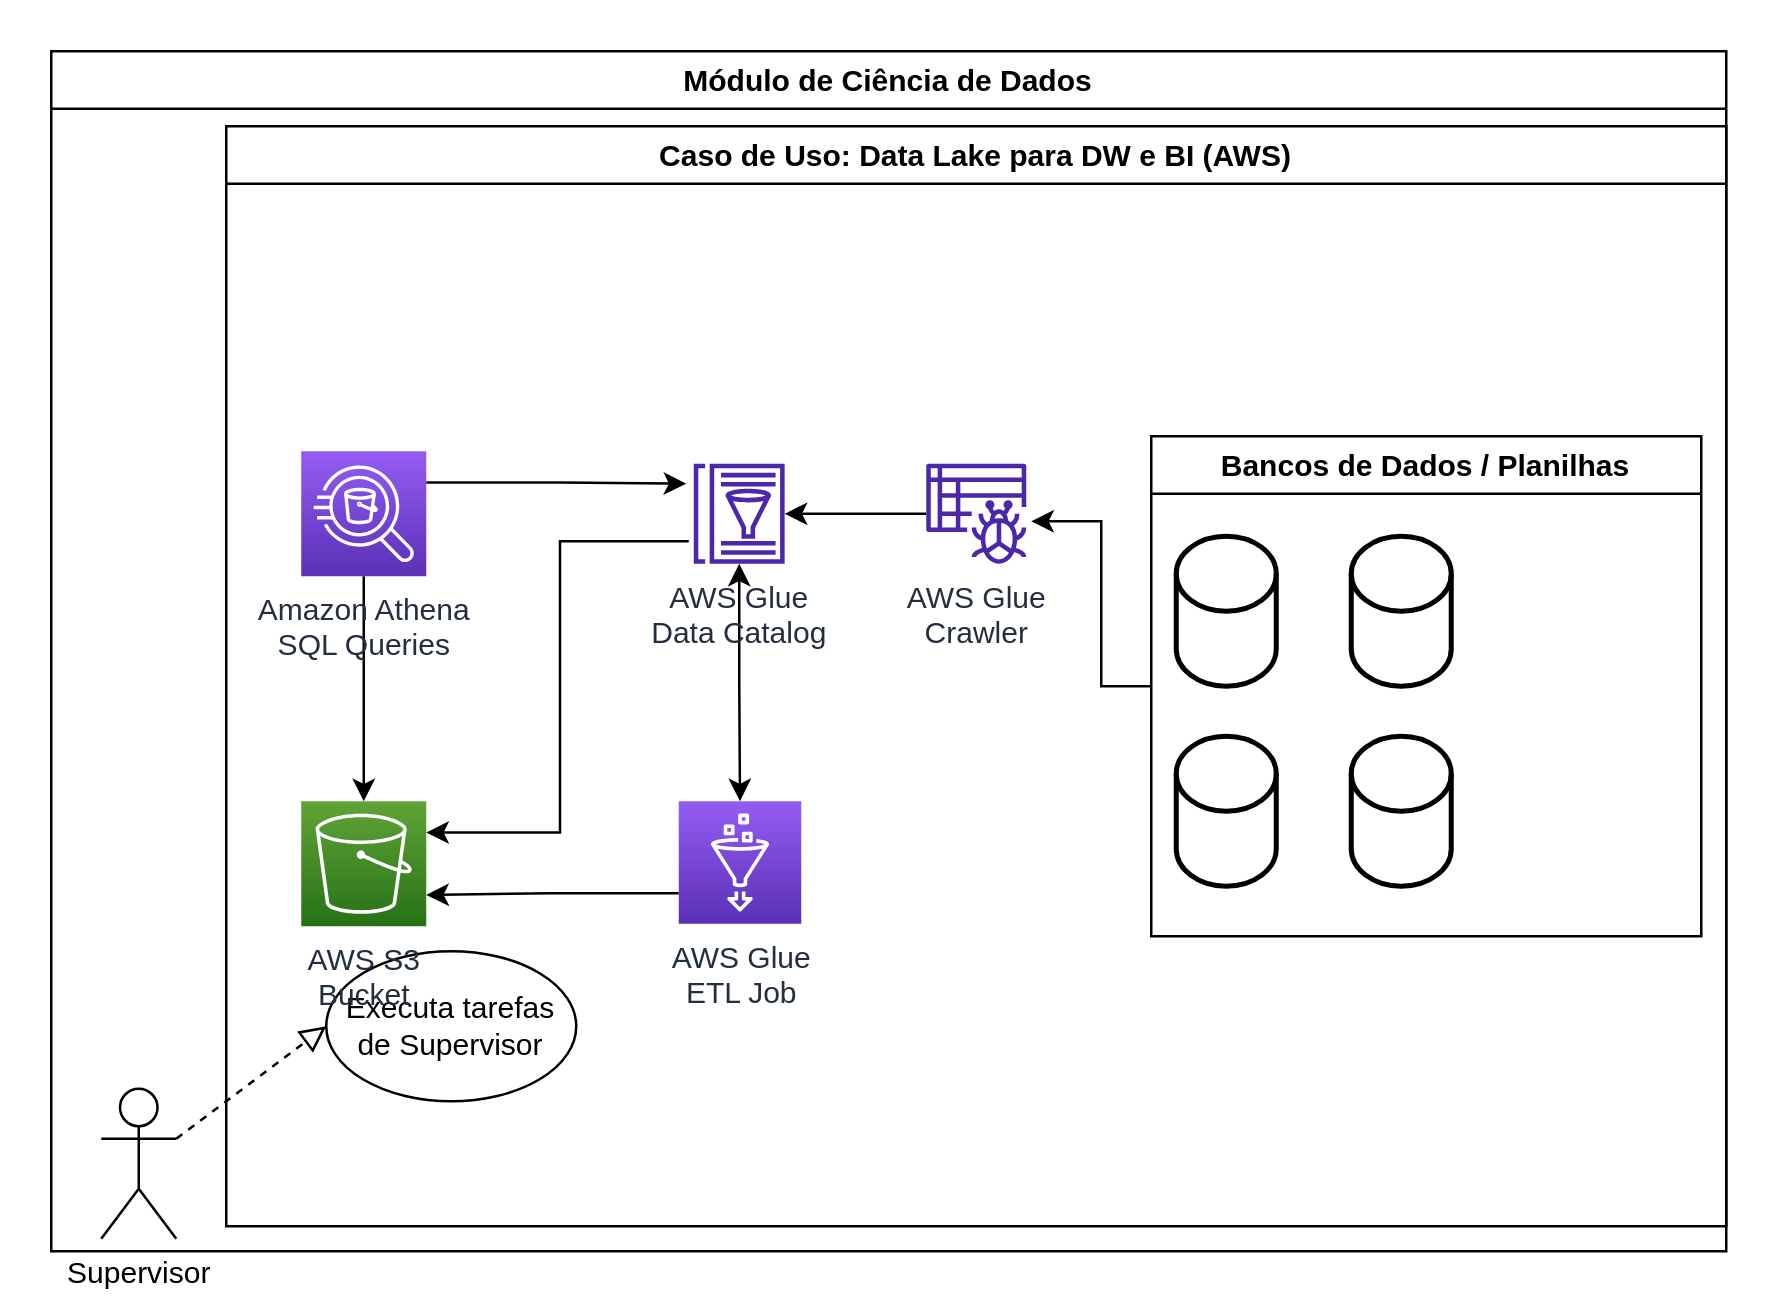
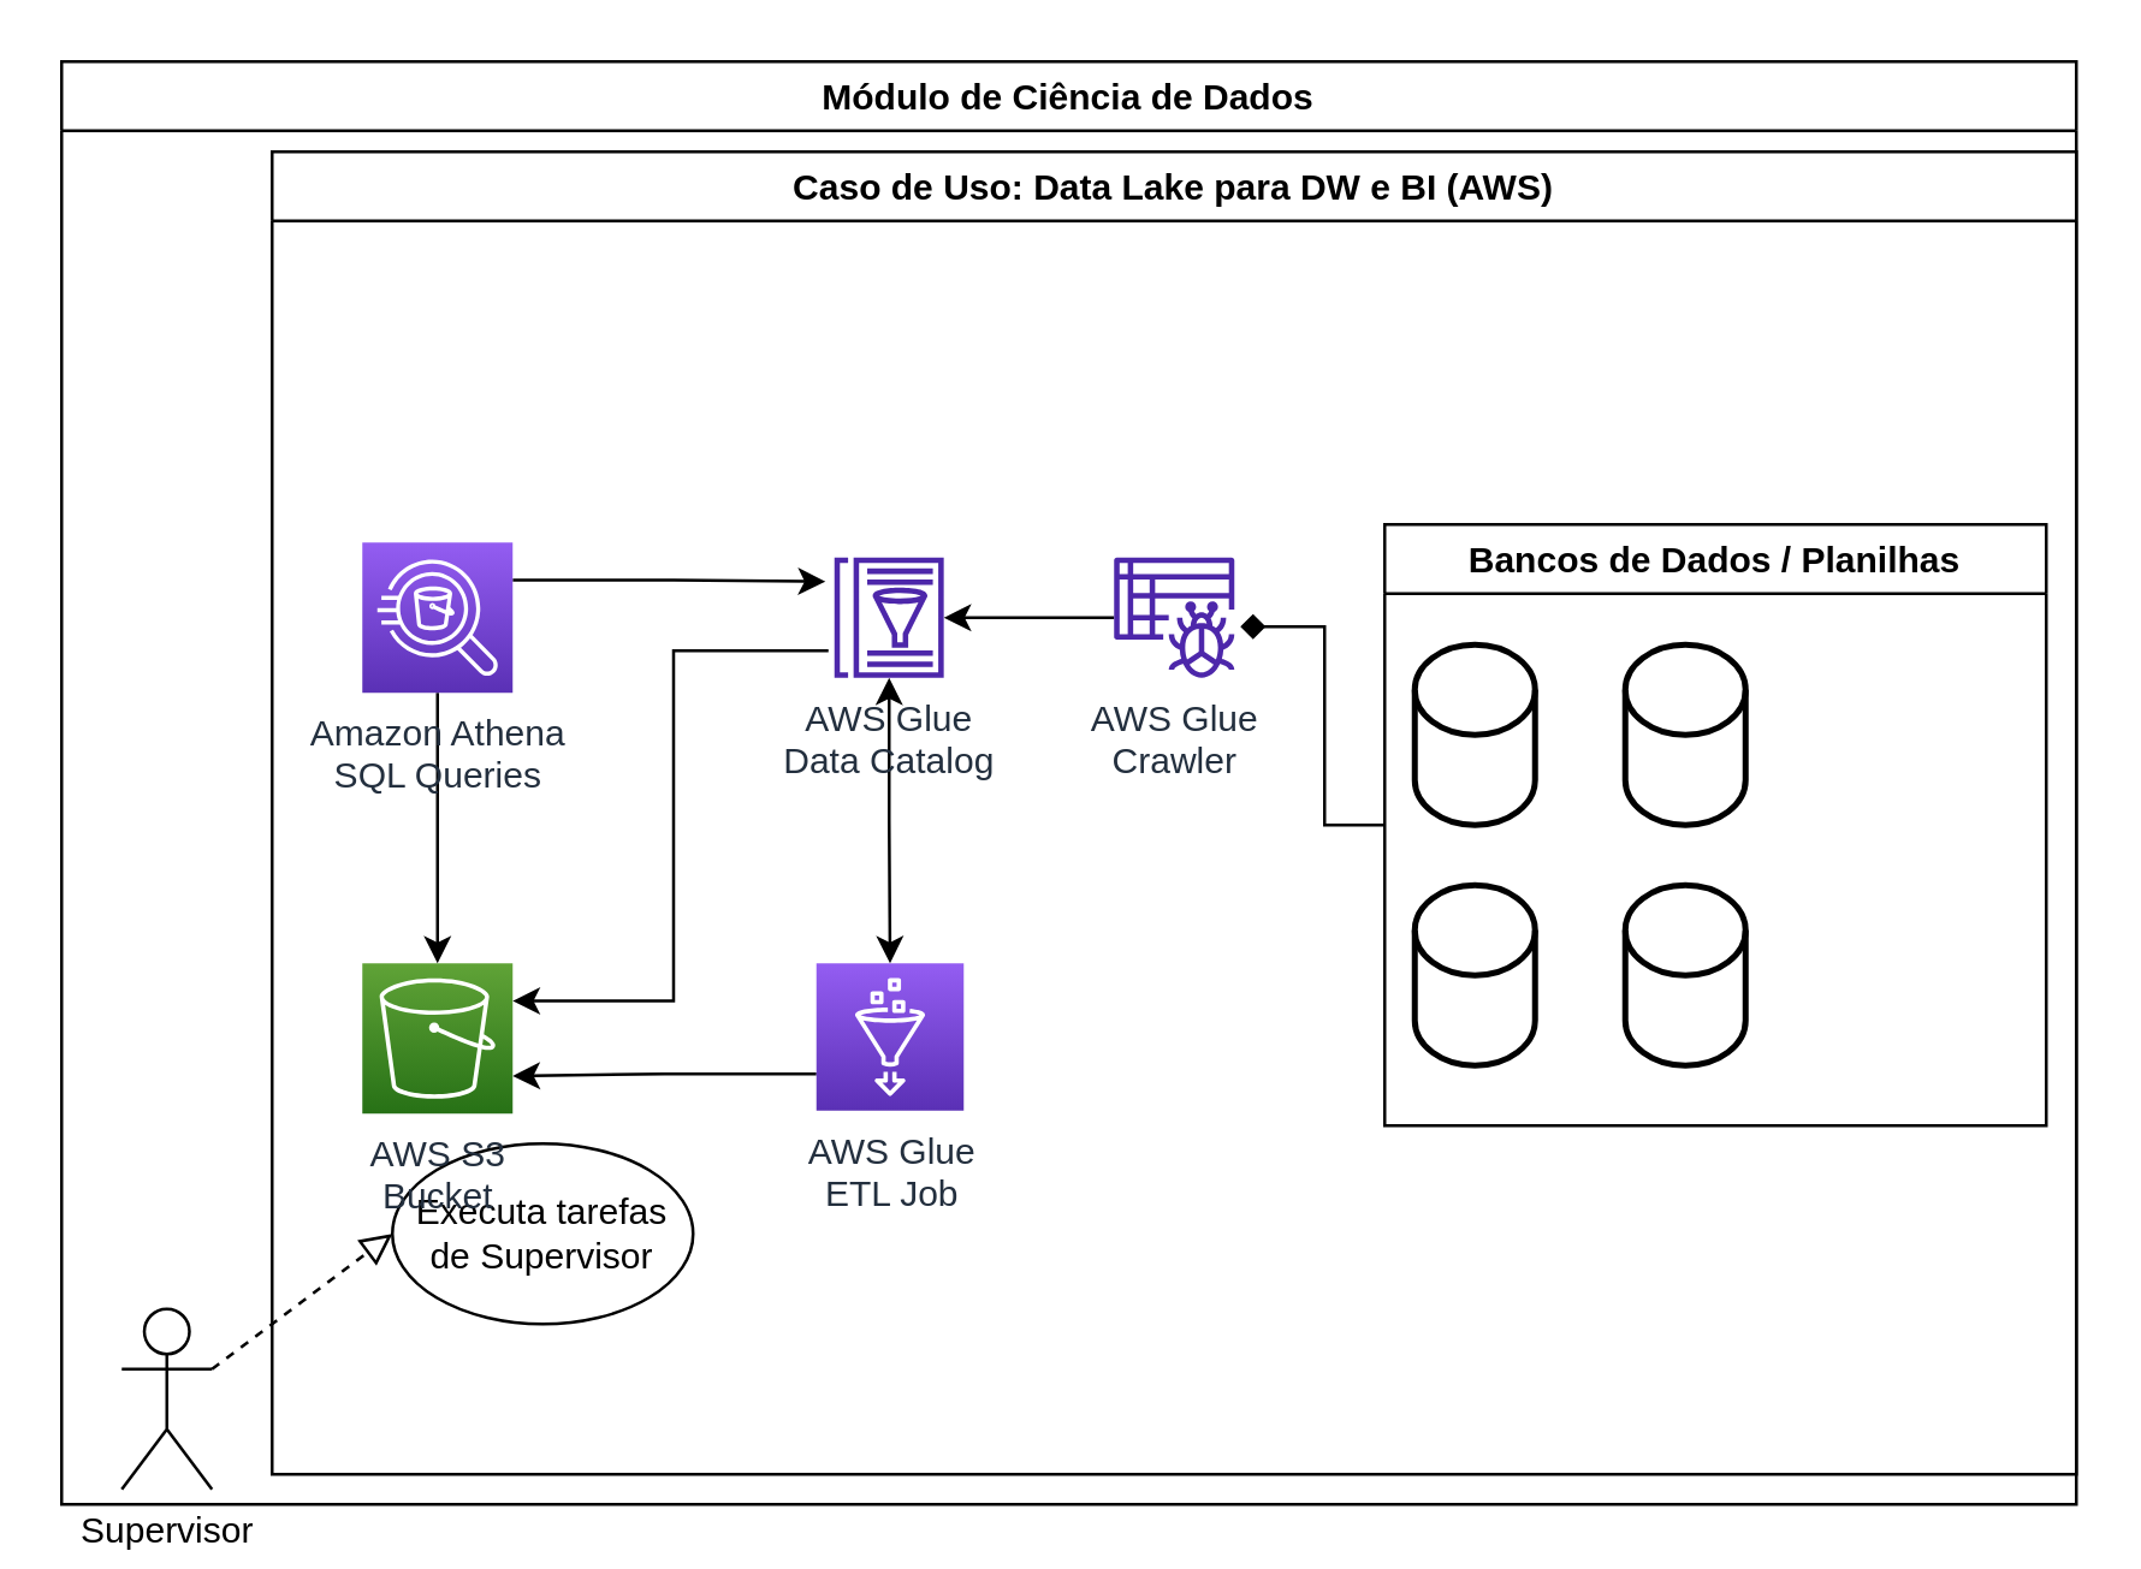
  <mxCell id="0" />
  <mxCell id="1" parent="0" />
  <mxCell id="2" value="Módulo de Ciência de Dados" style="swimlane;" vertex="1" parent="1"><mxGeometry x="20" y="20" width="670" height="480" as="geometry" /></mxCell>
  <mxCell id="3" value="Caso de Uso: Data Lake para DW e BI (AWS)" style="swimlane;" vertex="1" parent="2"><mxGeometry x="70" y="30" width="600" height="440" as="geometry" /></mxCell>
  <mxCell id="4" value="Executa tarefas&lt;br&gt;de Supervisor" style="ellipse;whiteSpace=wrap;html=1;align=center;newEdgeStyle={&quot;edgeStyle&quot;:&quot;entityRelationEdgeStyle&quot;,&quot;startArrow&quot;:&quot;none&quot;,&quot;endArrow&quot;:&quot;none&quot;,&quot;segment&quot;:10,&quot;curved&quot;:1};treeFolding=1;treeMoving=1;" vertex="1" parent="3"><mxGeometry x="40" y="330" width="100" height="60" as="geometry" /></mxCell>
- <mxCell id="5" style="edgeStyle=orthogonalEdgeStyle;rounded=0;orthogonalLoop=1;jettySize=auto;html=1;entryX=1.05;entryY=0.575;entryDx=0;entryDy=0;entryPerimeter=0;exitX=0;exitY=0.5;exitDx=0;exitDy=0;" edge="1" parent="3" source="6" target="14"><mxGeometry relative="1" as="geometry"><Array as="points"><mxPoint x="350" y="224" /><mxPoint x="350" y="158" /></Array></mxGeometry></mxCell>
+ <mxCell id="5" style="edgeStyle=orthogonalEdgeStyle;rounded=0;orthogonalLoop=1;jettySize=auto;html=1;entryX=1.05;entryY=0.575;entryDx=0;entryDy=0;entryPerimeter=0;exitX=0;exitY=0.5;exitDx=0;exitDy=0;endArrow=diamond;" edge="1" parent="3" source="6" target="14"><mxGeometry relative="1" as="geometry"><Array as="points"><mxPoint x="350" y="224" /><mxPoint x="350" y="158" /></Array></mxGeometry></mxCell>
  <mxCell id="6" value="Bancos de Dados / Planilhas" style="swimlane;" vertex="1" parent="3"><mxGeometry x="370" y="124" width="220" height="200" as="geometry" /></mxCell>
  <mxCell id="7" value="" style="shape=cylinder3;whiteSpace=wrap;html=1;boundedLbl=1;backgroundOutline=1;size=15;strokeWidth=2;" vertex="1" parent="6"><mxGeometry x="10" y="40" width="40" height="60" as="geometry" /></mxCell>
  <mxCell id="8" value="" style="shape=image;html=1;verticalAlign=top;verticalLabelPosition=bottom;labelBackgroundColor=#ffffff;imageAspect=0;aspect=fixed;image=https://cdn2.iconfinder.com/data/icons/essential-web-2/50/spreadsheet-table-document-data-grid-128.png;strokeWidth=1;" vertex="1" parent="6"><mxGeometry x="150" y="40" width="60" height="60" as="geometry" /></mxCell>
  <mxCell id="9" value="" style="shape=cylinder3;whiteSpace=wrap;html=1;boundedLbl=1;backgroundOutline=1;size=15;strokeWidth=2;" vertex="1" parent="6"><mxGeometry x="80" y="40" width="40" height="60" as="geometry" /></mxCell>
  <mxCell id="10" value="" style="shape=cylinder3;whiteSpace=wrap;html=1;boundedLbl=1;backgroundOutline=1;size=15;strokeWidth=2;" vertex="1" parent="6"><mxGeometry x="10" y="120" width="40" height="60" as="geometry" /></mxCell>
  <mxCell id="11" value="" style="shape=image;html=1;verticalAlign=top;verticalLabelPosition=bottom;labelBackgroundColor=#ffffff;imageAspect=0;aspect=fixed;image=https://cdn2.iconfinder.com/data/icons/essential-web-2/50/spreadsheet-table-document-data-grid-128.png;strokeWidth=1;" vertex="1" parent="6"><mxGeometry x="150" y="120" width="60" height="60" as="geometry" /></mxCell>
  <mxCell id="12" value="" style="shape=cylinder3;whiteSpace=wrap;html=1;boundedLbl=1;backgroundOutline=1;size=15;strokeWidth=2;" vertex="1" parent="6"><mxGeometry x="80" y="120" width="40" height="60" as="geometry" /></mxCell>
  <mxCell id="13" style="edgeStyle=orthogonalEdgeStyle;rounded=0;orthogonalLoop=1;jettySize=auto;html=1;" edge="1" parent="3" source="14" target="17"><mxGeometry relative="1" as="geometry" /></mxCell>
  <mxCell id="14" value="AWS Glue&lt;br&gt;Crawler" style="sketch=0;outlineConnect=0;fontColor=#232F3E;gradientColor=none;fillColor=#4D27AA;strokeColor=none;dashed=0;verticalLabelPosition=bottom;verticalAlign=top;align=center;html=1;fontSize=12;fontStyle=0;aspect=fixed;pointerEvents=1;shape=mxgraph.aws4.glue_crawlers;" vertex="1" parent="3"><mxGeometry x="280" y="135" width="40" height="40" as="geometry" /></mxCell>
  <mxCell id="15" style="edgeStyle=orthogonalEdgeStyle;rounded=0;orthogonalLoop=1;jettySize=auto;html=1;entryX=0.5;entryY=0;entryDx=0;entryDy=0;entryPerimeter=0;startArrow=classic;startFill=1;" edge="1" parent="3" source="17" target="19"><mxGeometry relative="1" as="geometry" /></mxCell>
  <mxCell id="16" style="edgeStyle=orthogonalEdgeStyle;rounded=0;orthogonalLoop=1;jettySize=auto;html=1;entryX=1;entryY=0.25;entryDx=0;entryDy=0;entryPerimeter=0;startArrow=none;startFill=0;exitX=-0.055;exitY=0.775;exitDx=0;exitDy=0;exitPerimeter=0;" edge="1" parent="3" source="17" target="20"><mxGeometry relative="1" as="geometry" /></mxCell>
  <mxCell id="17" value="AWS Glue&lt;br&gt;Data Catalog" style="sketch=0;outlineConnect=0;fontColor=#232F3E;gradientColor=none;fillColor=#4D27AA;strokeColor=none;dashed=0;verticalLabelPosition=bottom;verticalAlign=top;align=center;html=1;fontSize=12;fontStyle=0;aspect=fixed;pointerEvents=1;shape=mxgraph.aws4.glue_data_catalog;" vertex="1" parent="3"><mxGeometry x="186.72" y="135" width="36.92" height="40" as="geometry" /></mxCell>
  <mxCell id="18" style="edgeStyle=orthogonalEdgeStyle;rounded=0;orthogonalLoop=1;jettySize=auto;html=1;exitX=0;exitY=0.75;exitDx=0;exitDy=0;exitPerimeter=0;entryX=1;entryY=0.75;entryDx=0;entryDy=0;entryPerimeter=0;startArrow=none;startFill=0;" edge="1" parent="3" source="19" target="20"><mxGeometry relative="1" as="geometry" /></mxCell>
  <mxCell id="19" value="AWS Glue&lt;br&gt;ETL Job" style="sketch=0;points=[[0,0,0],[0.25,0,0],[0.5,0,0],[0.75,0,0],[1,0,0],[0,1,0],[0.25,1,0],[0.5,1,0],[0.75,1,0],[1,1,0],[0,0.25,0],[0,0.5,0],[0,0.75,0],[1,0.25,0],[1,0.5,0],[1,0.75,0]];outlineConnect=0;fontColor=#232F3E;gradientColor=#945DF2;gradientDirection=north;fillColor=#5A30B5;strokeColor=#ffffff;dashed=0;verticalLabelPosition=bottom;verticalAlign=top;align=center;html=1;fontSize=12;fontStyle=0;aspect=fixed;shape=mxgraph.aws4.resourceIcon;resIcon=mxgraph.aws4.glue;" vertex="1" parent="3"><mxGeometry x="181" y="270" width="49" height="49" as="geometry" /></mxCell>
  <mxCell id="20" value="AWS S3&lt;br&gt;Bucket" style="sketch=0;points=[[0,0,0],[0.25,0,0],[0.5,0,0],[0.75,0,0],[1,0,0],[0,1,0],[0.25,1,0],[0.5,1,0],[0.75,1,0],[1,1,0],[0,0.25,0],[0,0.5,0],[0,0.75,0],[1,0.25,0],[1,0.5,0],[1,0.75,0]];outlineConnect=0;fontColor=#232F3E;gradientColor=#60A337;gradientDirection=north;fillColor=#277116;strokeColor=#ffffff;dashed=0;verticalLabelPosition=bottom;verticalAlign=top;align=center;html=1;fontSize=12;fontStyle=0;aspect=fixed;shape=mxgraph.aws4.resourceIcon;resIcon=mxgraph.aws4.s3;" vertex="1" parent="3"><mxGeometry x="30" y="270" width="50" height="50" as="geometry" /></mxCell>
  <mxCell id="21" style="edgeStyle=orthogonalEdgeStyle;rounded=0;orthogonalLoop=1;jettySize=auto;html=1;exitX=1;exitY=0.25;exitDx=0;exitDy=0;exitPerimeter=0;entryX=-0.082;entryY=0.2;entryDx=0;entryDy=0;entryPerimeter=0;startArrow=none;startFill=0;" edge="1" parent="3" source="23" target="17"><mxGeometry relative="1" as="geometry" /></mxCell>
  <mxCell id="22" style="edgeStyle=orthogonalEdgeStyle;rounded=0;orthogonalLoop=1;jettySize=auto;html=1;exitX=0.5;exitY=1;exitDx=0;exitDy=0;exitPerimeter=0;entryX=0.5;entryY=0;entryDx=0;entryDy=0;entryPerimeter=0;startArrow=none;startFill=0;" edge="1" parent="3" source="23" target="20"><mxGeometry relative="1" as="geometry" /></mxCell>
  <mxCell id="23" value="Amazon Athena&lt;br&gt;SQL Queries" style="sketch=0;points=[[0,0,0],[0.25,0,0],[0.5,0,0],[0.75,0,0],[1,0,0],[0,1,0],[0.25,1,0],[0.5,1,0],[0.75,1,0],[1,1,0],[0,0.25,0],[0,0.5,0],[0,0.75,0],[1,0.25,0],[1,0.5,0],[1,0.75,0]];outlineConnect=0;fontColor=#232F3E;gradientColor=#945DF2;gradientDirection=north;fillColor=#5A30B5;strokeColor=#ffffff;dashed=0;verticalLabelPosition=bottom;verticalAlign=top;align=center;html=1;fontSize=12;fontStyle=0;aspect=fixed;shape=mxgraph.aws4.resourceIcon;resIcon=mxgraph.aws4.athena;" vertex="1" parent="3"><mxGeometry x="30" y="130" width="50" height="50" as="geometry" /></mxCell>
  <mxCell id="24" value="Supervisor" style="shape=umlActor;verticalLabelPosition=bottom;verticalAlign=top;html=1;outlineConnect=0;" vertex="1" parent="2"><mxGeometry x="20" y="415" width="30" height="60" as="geometry" /></mxCell>
  <mxCell id="25" value="" style="endArrow=block;startArrow=none;endFill=0;startFill=0;endSize=8;html=1;verticalAlign=bottom;dashed=1;labelBackgroundColor=none;rounded=0;entryX=0;entryY=0.5;entryDx=0;entryDy=0;exitX=1;exitY=0.333;exitDx=0;exitDy=0;exitPerimeter=0;" edge="1" parent="2" source="24" target="4"><mxGeometry width="160" relative="1" as="geometry"><mxPoint x="60" y="270" as="sourcePoint" /><mxPoint x="120" y="270" as="targetPoint" /></mxGeometry></mxCell>
